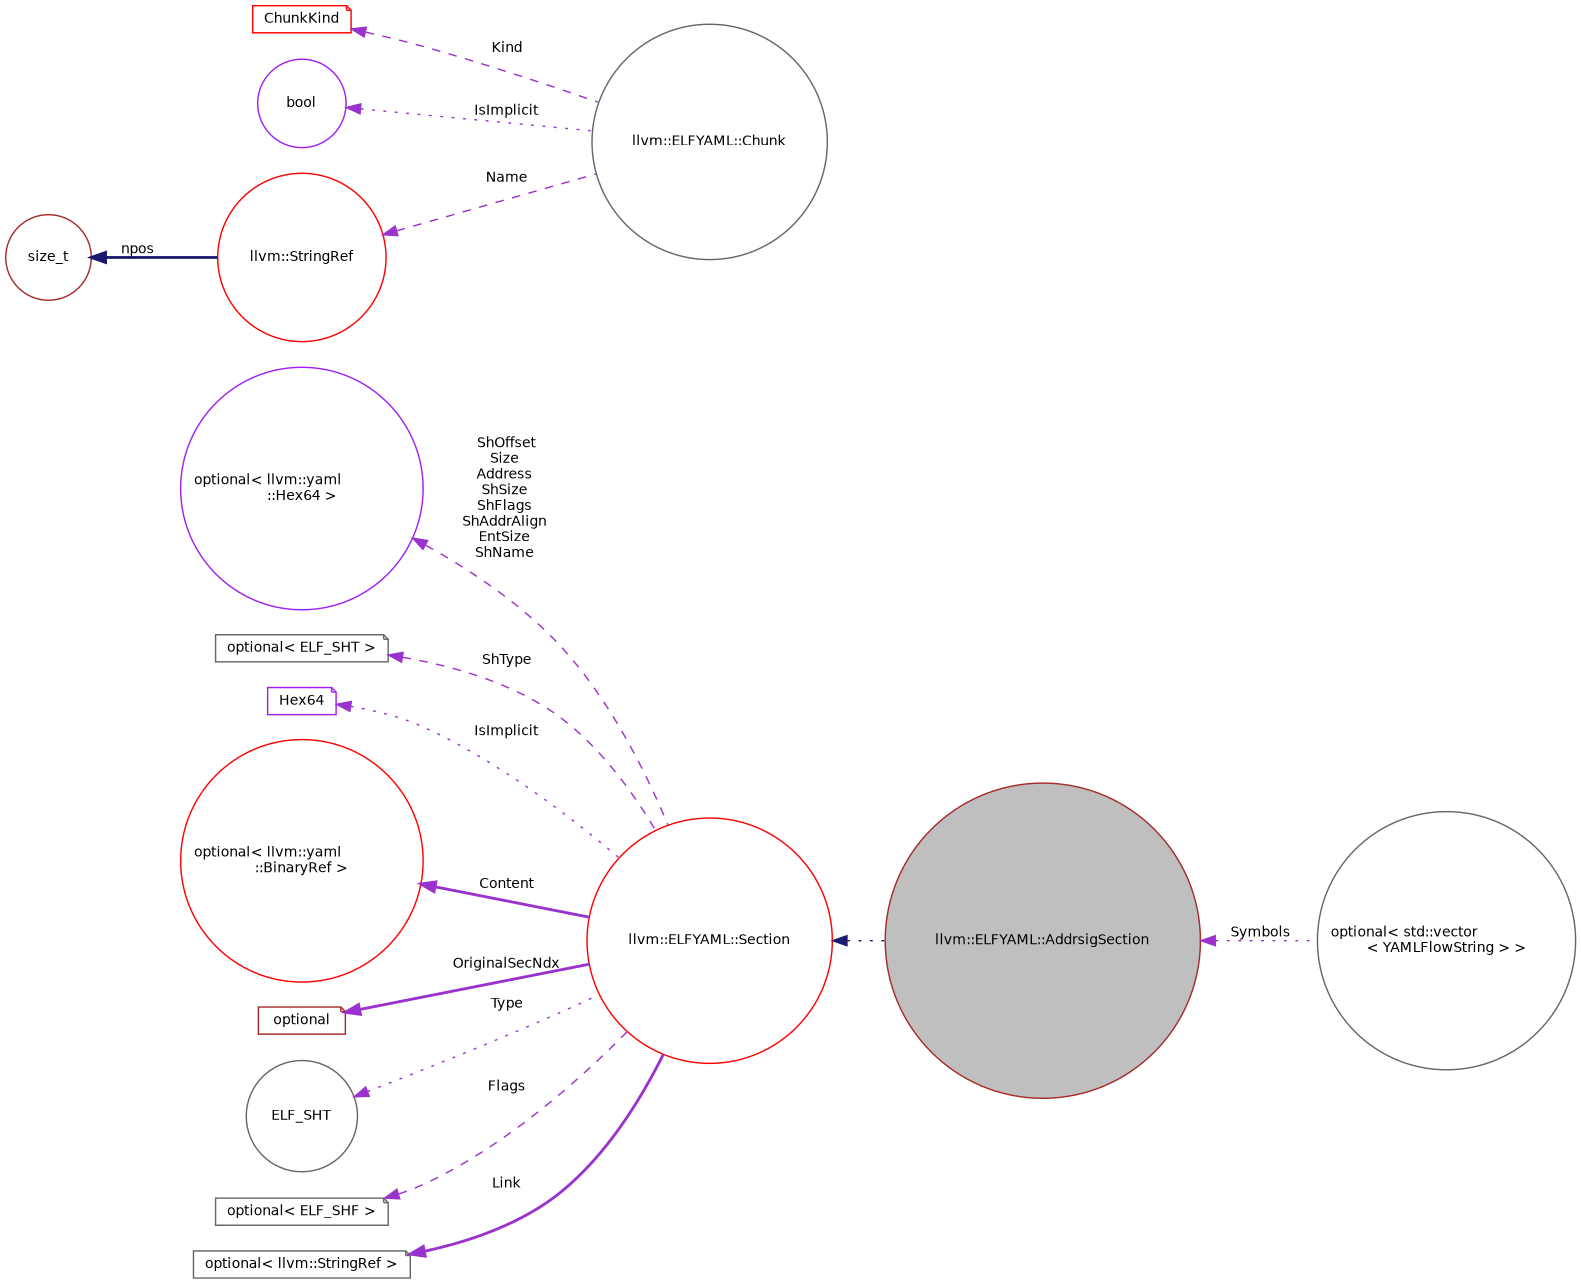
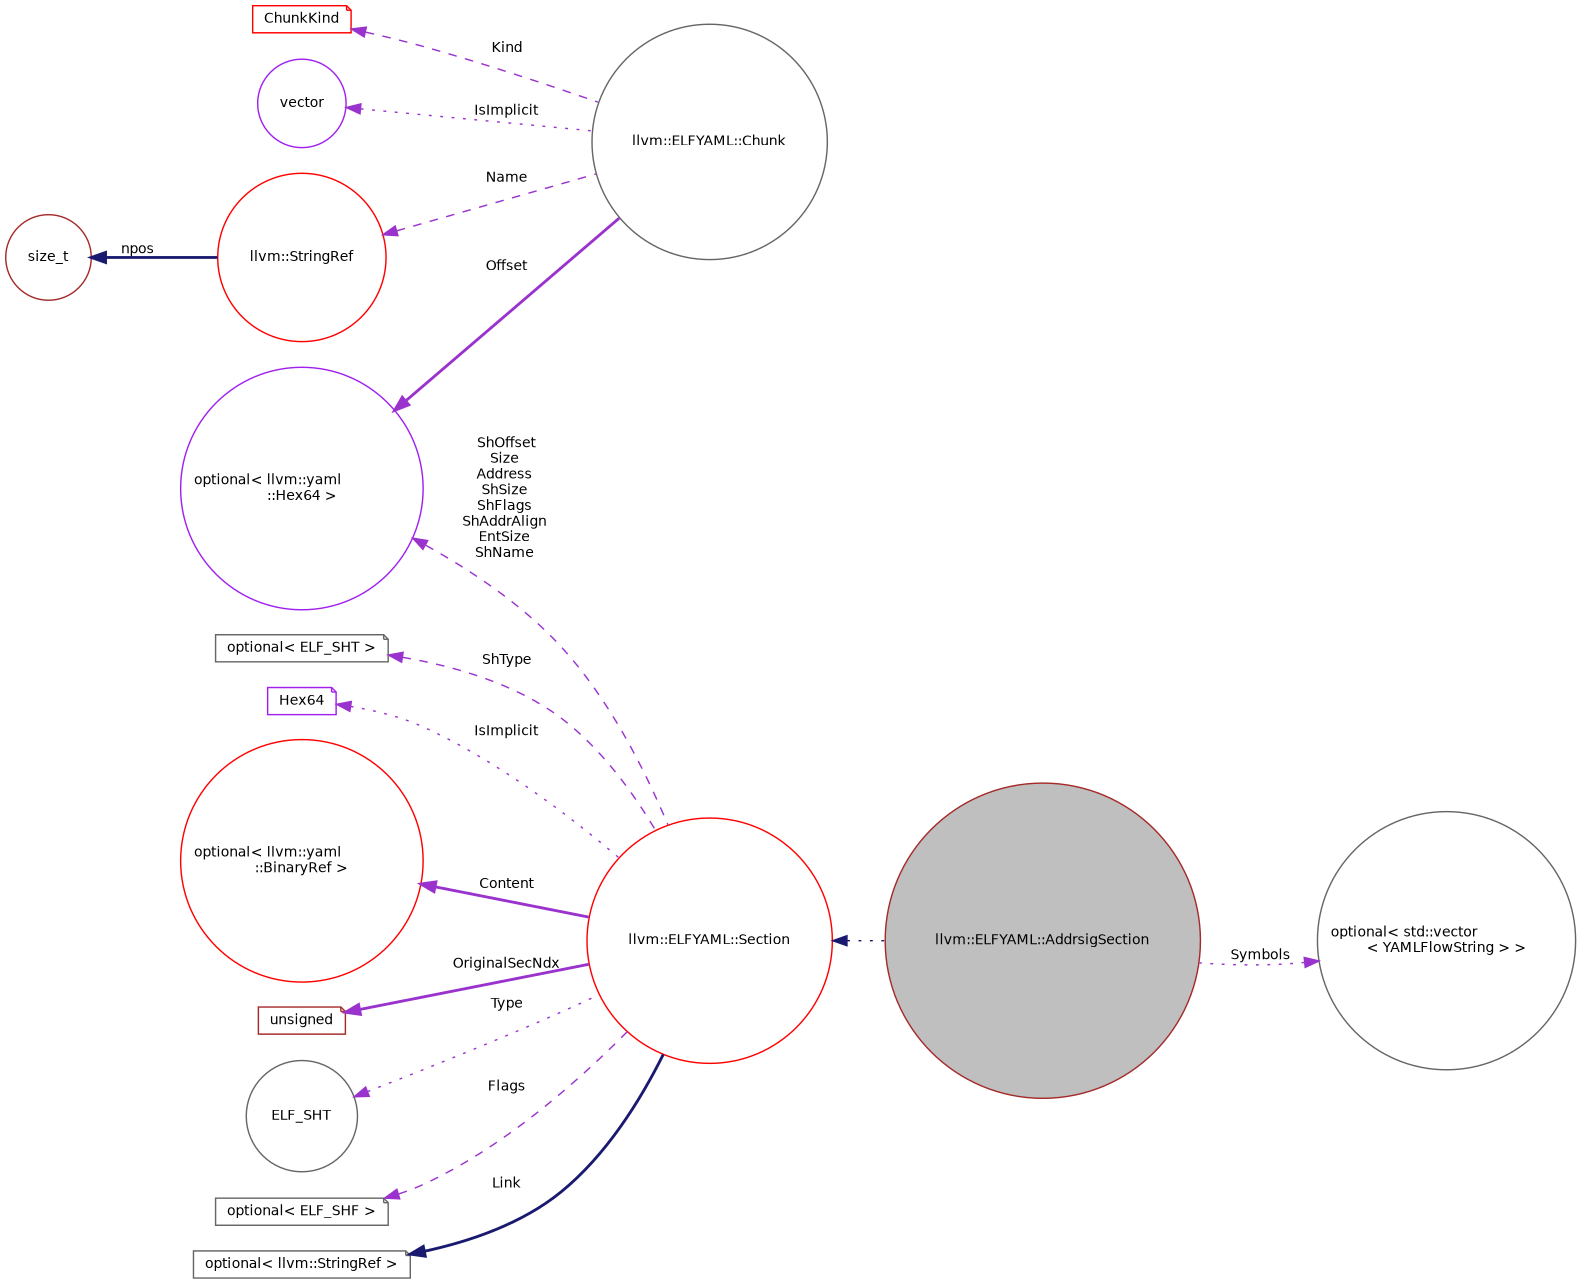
  digraph {
    rankdir=LR
    node [color=gray40 fontname=Helvetica fontsize=10 shape=circle]
    edge [color=darkorchid3 dir=back fontname=Helvetica fontsize=10 labelfontname=Helvetica labelfontsize=10 style=dotted]
    n1 [color=brown fillcolor=grey75 fontcolor=black height=0.2 label="llvm::ELFYAML::AddrsigSection" style=filled width=0.4]
    n2 [color=red height=0.2 label="llvm::ELFYAML::Section" width=0.4]
    n3 [height=0.2 label="llvm::ELFYAML::Chunk" width=0.4]
    n4 [color=red height=0.2 label=ChunkKind shape=note width=0.4]
    n5 [color=purple height=0.2 label="optional\< llvm::yaml\l::Hex64 \>" width=0.4]
-   n6 [color=purple height=0.2 label=bool width=0.4]
+   n6 [color=purple height=0.2 label=vector width=0.4]
    n7 [color=red height=0.2 label="llvm::StringRef" width=0.4]
    n8 [color=brown height=0.2 label=size_t width=0.4]
    n9 [height=0.2 label=ELF_SHT width=0.4]
    n10 [height=0.2 label="optional\< ELF_SHF \>" shape=note width=0.4]
    n11 [height=0.2 label="optional\< llvm::StringRef \>" shape=note width=0.4]
    n12 [height=0.2 label="optional\< ELF_SHT \>" shape=note width=0.4]
    n13 [color=purple height=0.2 label=Hex64 shape=note width=0.4]
    n14 [color=red height=0.2 label="optional\< llvm::yaml\l::BinaryRef \>" width=0.4]
-   n15 [color=brown height=0.2 label=optional shape=note width=0.4]
+   n15 [color=brown height=0.2 label=unsigned shape=note width=0.4]
    n16 [height=0.2 label="optional\< std::vector\l\< YAMLFlowString \> \>" width=0.4]
    n2 -> n1 [color=midnightblue]
    n4 -> n3 [label=" Kind" style=dashed]
    n5 -> n2 [label=" ShOffset\nSize\nAddress\nShSize\nShFlags\nShAddrAlign\nEntSize\nShName" style=dashed]
+   n5 -> n3 [label=" Offset" style=bold]
    n6 -> n3 [label=" IsImplicit"]
    n7 -> n3 [label=" Name" style=dashed]
    n8 -> n7 [color=midnightblue label=" npos" style=bold]
    n9 -> n2 [label=" Type"]
    n10 -> n2 [label=" Flags" style=dashed]
-   n11 -> n2 [label=" Link" style=bold]
+   n11 -> n2 [color=midnightblue label=" Link" style=bold]
    n12 -> n2 [label=" ShType" style=dashed]
    n13 -> n2 [label=" IsImplicit"]
    n14 -> n2 [label=" Content" style=bold]
    n15 -> n2 [label=" OriginalSecNdx" style=bold]
-   n1 -> n16 [label=" Symbols"]
+   n16 -> n1 [label=" Symbols"]
  }
